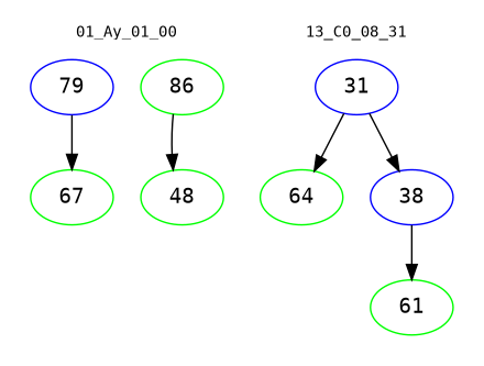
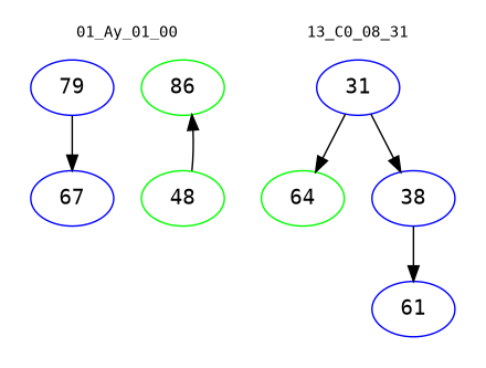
  digraph {
    fontname="DejaVu Sans Mono"
    node [color=green fontname="DejaVu Sans Mono"]
    edge [color=black fontname="DejaVu Sans Mono"]
    n1 [label=86]
    n2 [color=blue label=79]
    n3 [label=48]
-   n4 [label=67]
+   n4 [color=blue label=67]
    n5 [color=blue label=31]
    n6 [label=64]
    n7 [color=blue label=38]
-   n8 [label=61]
+   n8 [color=blue label=61]
    subgraph cluster_1 {
      color=white
      fontsize=10
      label="01_Ay_01_00"
      n1
      n2
      n3
      n4
    }
    subgraph cluster_2 {
      color=white
      fontsize=10
      label="13_C0_08_31"
      n5
      n6
      n7
      n8
    }
-   n1 -> n3
+   n3 -> n1
    n2 -> n4
    n5 -> n6
    n5 -> n7
    n7 -> n8
  }
